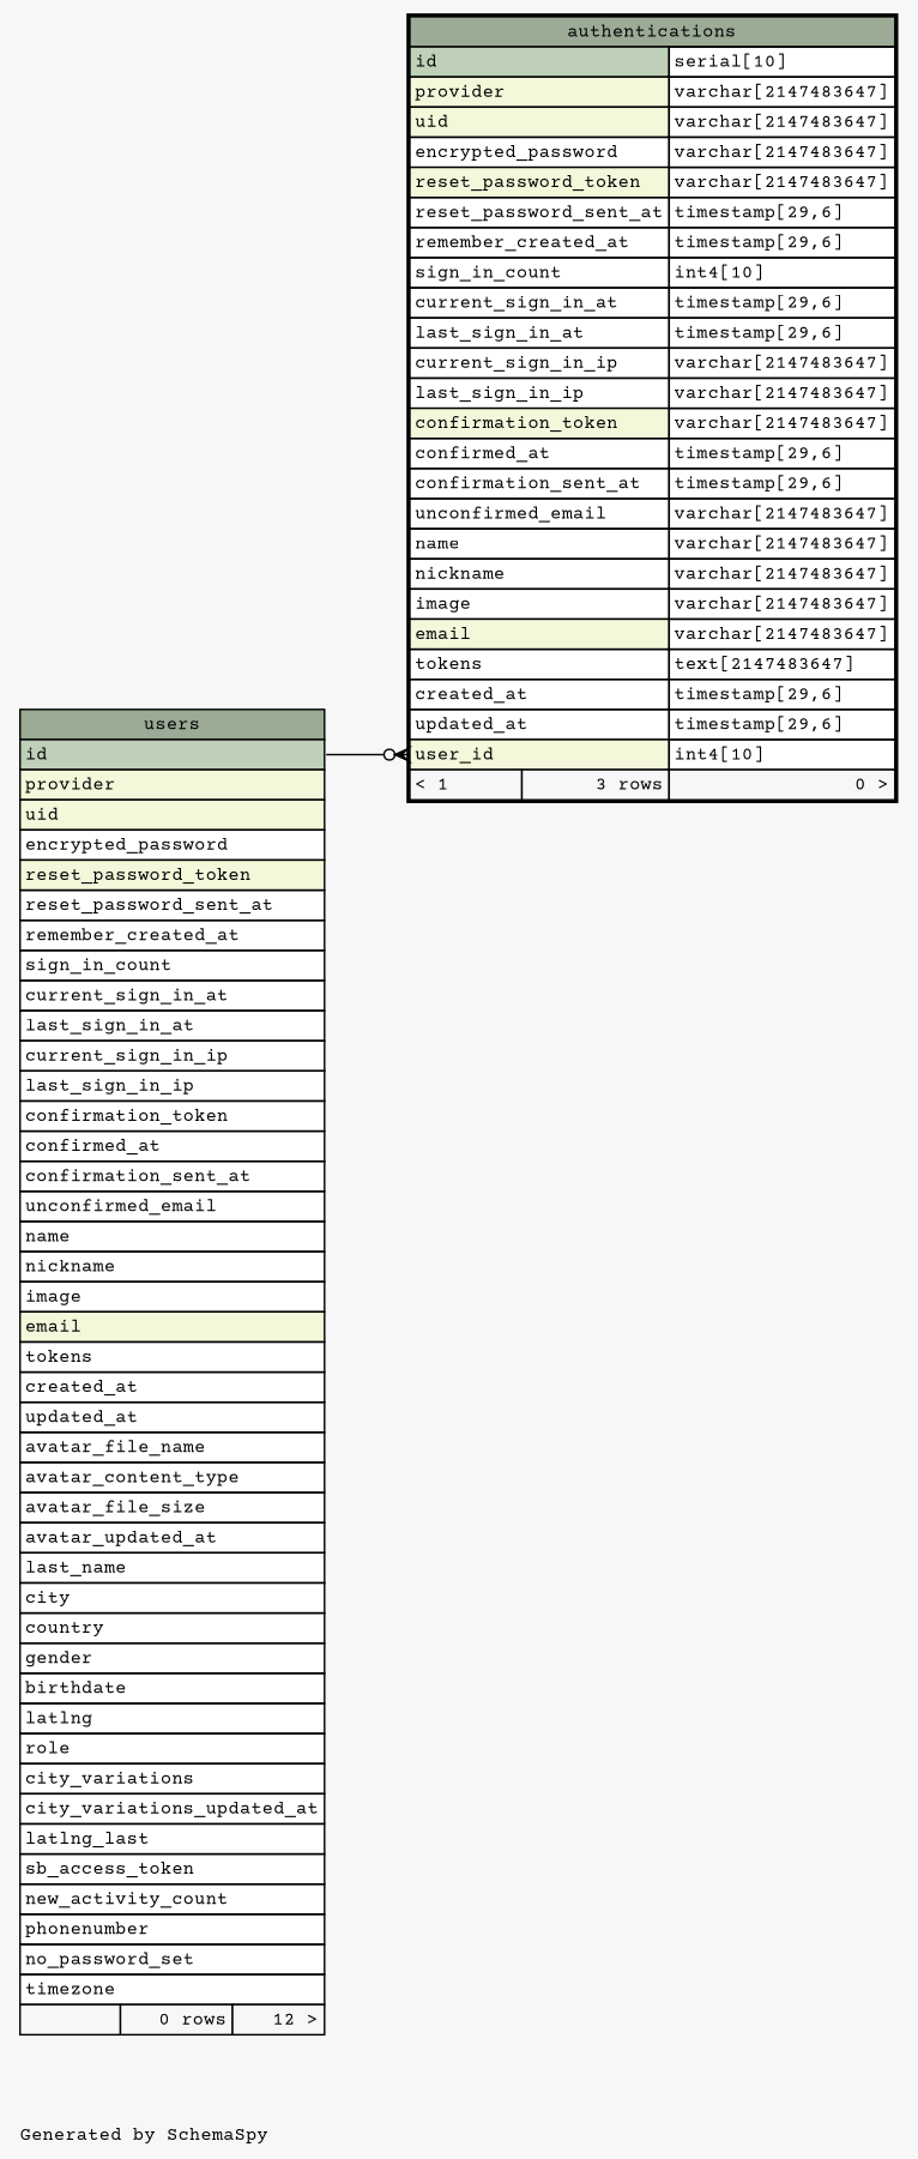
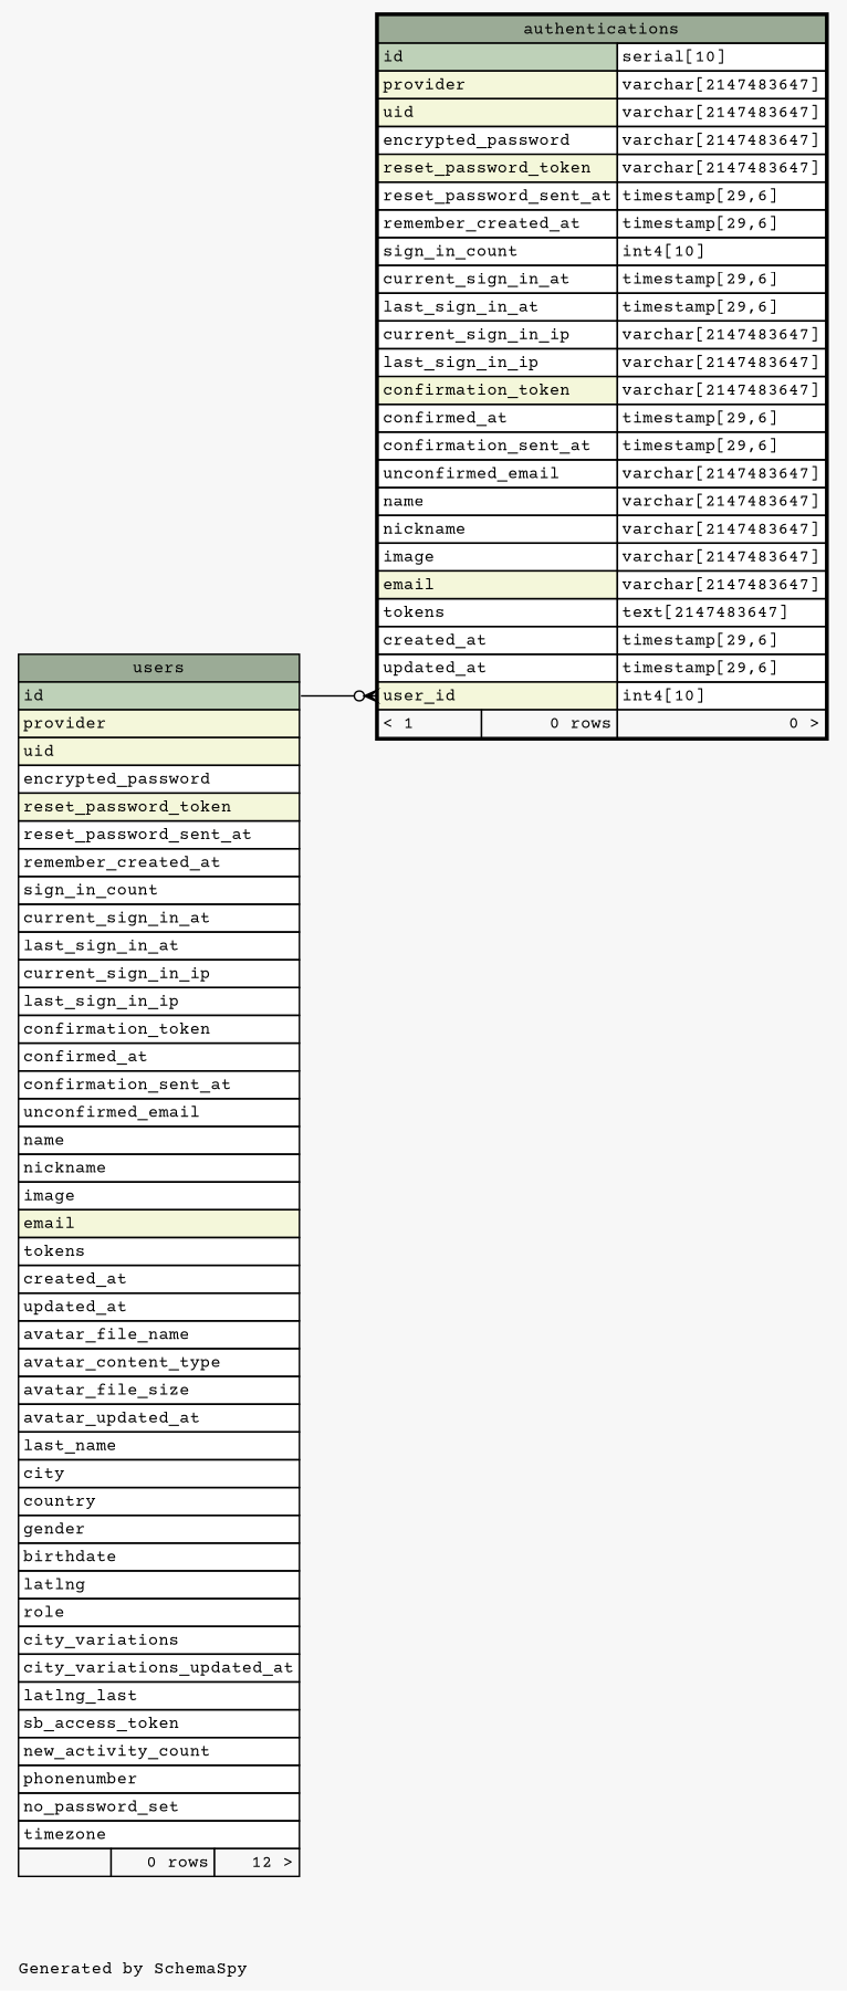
  digraph {
    bgcolor="#f7f7f7"
    fontname="Courier Prime"
    fontsize=11
    label="\nGenerated by SchemaSpy"
    labeljust=l
    nodesep=0.18
    rankdir=RL
    ranksep=0.46
    node [fontname="Courier Prime" fontsize=11 shape=plaintext]
-   n1 [label=<     <TABLE BORDER="2" CELLBORDER="1" CELLSPACING="0" BGCOLOR="#ffffff">       <TR><TD COLSPAN="3" BGCOLOR="#9bab96" ALIGN="CENTER">authentications</TD></TR>       <TR><TD PORT="id" COLSPAN="2" BGCOLOR="#bed1b8" ALIGN="LEFT">id</TD><TD PORT="id.type" ALIGN="LEFT">serial[10]</TD></TR>       <TR><TD PORT="provider" COLSPAN="2" BGCOLOR="#f4f7da" ALIGN="LEFT">provider</TD><TD PORT="provider.type" ALIGN="LEFT">varchar[2147483647]</TD></TR>       <TR><TD PORT="uid" COLSPAN="2" BGCOLOR="#f4f7da" ALIGN="LEFT">uid</TD><TD PORT="uid.type" ALIGN="LEFT">varchar[2147483647]</TD></TR>       <TR><TD PORT="encrypted_password" COLSPAN="2" ALIGN="LEFT">encrypted_password</TD><TD PORT="encrypted_password.type" ALIGN="LEFT">varchar[2147483647]</TD></TR>       <TR><TD PORT="reset_password_token" COLSPAN="2" BGCOLOR="#f4f7da" ALIGN="LEFT">reset_password_token</TD><TD PORT="reset_password_token.type" ALIGN="LEFT">varchar[2147483647]</TD></TR>       <TR><TD PORT="reset_password_sent_at" COLSPAN="2" ALIGN="LEFT">reset_password_sent_at</TD><TD PORT="reset_password_sent_at.type" ALIGN="LEFT">timestamp[29,6]</TD></TR>       <TR><TD PORT="remember_created_at" COLSPAN="2" ALIGN="LEFT">remember_created_at</TD><TD PORT="remember_created_at.type" ALIGN="LEFT">timestamp[29,6]</TD></TR>       <TR><TD PORT="sign_in_count" COLSPAN="2" ALIGN="LEFT">sign_in_count</TD><TD PORT="sign_in_count.type" ALIGN="LEFT">int4[10]</TD></TR>       <TR><TD PORT="current_sign_in_at" COLSPAN="2" ALIGN="LEFT">current_sign_in_at</TD><TD PORT="current_sign_in_at.type" ALIGN="LEFT">timestamp[29,6]</TD></TR>       <TR><TD PORT="last_sign_in_at" COLSPAN="2" ALIGN="LEFT">last_sign_in_at</TD><TD PORT="last_sign_in_at.type" ALIGN="LEFT">timestamp[29,6]</TD></TR>       <TR><TD PORT="current_sign_in_ip" COLSPAN="2" ALIGN="LEFT">current_sign_in_ip</TD><TD PORT="current_sign_in_ip.type" ALIGN="LEFT">varchar[2147483647]</TD></TR>       <TR><TD PORT="last_sign_in_ip" COLSPAN="2" ALIGN="LEFT">last_sign_in_ip</TD><TD PORT="last_sign_in_ip.type" ALIGN="LEFT">varchar[2147483647]</TD></TR>       <TR><TD PORT="confirmation_token" COLSPAN="2" BGCOLOR="#f4f7da" ALIGN="LEFT">confirmation_token</TD><TD PORT="confirmation_token.type" ALIGN="LEFT">varchar[2147483647]</TD></TR>       <TR><TD PORT="confirmed_at" COLSPAN="2" ALIGN="LEFT">confirmed_at</TD><TD PORT="confirmed_at.type" ALIGN="LEFT">timestamp[29,6]</TD></TR>       <TR><TD PORT="confirmation_sent_at" COLSPAN="2" ALIGN="LEFT">confirmation_sent_at</TD><TD PORT="confirmation_sent_at.type" ALIGN="LEFT">timestamp[29,6]</TD></TR>       <TR><TD PORT="unconfirmed_email" COLSPAN="2" ALIGN="LEFT">unconfirmed_email</TD><TD PORT="unconfirmed_email.type" ALIGN="LEFT">varchar[2147483647]</TD></TR>       <TR><TD PORT="name" COLSPAN="2" ALIGN="LEFT">name</TD><TD PORT="name.type" ALIGN="LEFT">varchar[2147483647]</TD></TR>       <TR><TD PORT="nickname" COLSPAN="2" ALIGN="LEFT">nickname</TD><TD PORT="nickname.type" ALIGN="LEFT">varchar[2147483647]</TD></TR>       <TR><TD PORT="image" COLSPAN="2" ALIGN="LEFT">image</TD><TD PORT="image.type" ALIGN="LEFT">varchar[2147483647]</TD></TR>       <TR><TD PORT="email" COLSPAN="2" BGCOLOR="#f4f7da" ALIGN="LEFT">email</TD><TD PORT="email.type" ALIGN="LEFT">varchar[2147483647]</TD></TR>       <TR><TD PORT="tokens" COLSPAN="2" ALIGN="LEFT">tokens</TD><TD PORT="tokens.type" ALIGN="LEFT">text[2147483647]</TD></TR>       <TR><TD PORT="created_at" COLSPAN="2" ALIGN="LEFT">created_at</TD><TD PORT="created_at.type" ALIGN="LEFT">timestamp[29,6]</TD></TR>       <TR><TD PORT="updated_at" COLSPAN="2" ALIGN="LEFT">updated_at</TD><TD PORT="updated_at.type" ALIGN="LEFT">timestamp[29,6]</TD></TR>       <TR><TD PORT="user_id" COLSPAN="2" BGCOLOR="#f4f7da" ALIGN="LEFT">user_id</TD><TD PORT="user_id.type" ALIGN="LEFT">int4[10]</TD></TR>       <TR><TD ALIGN="LEFT" BGCOLOR="#f7f7f7">&lt; 1</TD><TD ALIGN="RIGHT" BGCOLOR="#f7f7f7">3 rows</TD><TD ALIGN="RIGHT" BGCOLOR="#f7f7f7">0 &gt;</TD></TR>     </TABLE>>]
+   n1 [label=<     <TABLE BORDER="2" CELLBORDER="1" CELLSPACING="0" BGCOLOR="#ffffff">       <TR><TD COLSPAN="3" BGCOLOR="#9bab96" ALIGN="CENTER">authentications</TD></TR>       <TR><TD PORT="id" COLSPAN="2" BGCOLOR="#bed1b8" ALIGN="LEFT">id</TD><TD PORT="id.type" ALIGN="LEFT">serial[10]</TD></TR>       <TR><TD PORT="provider" COLSPAN="2" BGCOLOR="#f4f7da" ALIGN="LEFT">provider</TD><TD PORT="provider.type" ALIGN="LEFT">varchar[2147483647]</TD></TR>       <TR><TD PORT="uid" COLSPAN="2" BGCOLOR="#f4f7da" ALIGN="LEFT">uid</TD><TD PORT="uid.type" ALIGN="LEFT">varchar[2147483647]</TD></TR>       <TR><TD PORT="encrypted_password" COLSPAN="2" ALIGN="LEFT">encrypted_password</TD><TD PORT="encrypted_password.type" ALIGN="LEFT">varchar[2147483647]</TD></TR>       <TR><TD PORT="reset_password_token" COLSPAN="2" BGCOLOR="#f4f7da" ALIGN="LEFT">reset_password_token</TD><TD PORT="reset_password_token.type" ALIGN="LEFT">varchar[2147483647]</TD></TR>       <TR><TD PORT="reset_password_sent_at" COLSPAN="2" ALIGN="LEFT">reset_password_sent_at</TD><TD PORT="reset_password_sent_at.type" ALIGN="LEFT">timestamp[29,6]</TD></TR>       <TR><TD PORT="remember_created_at" COLSPAN="2" ALIGN="LEFT">remember_created_at</TD><TD PORT="remember_created_at.type" ALIGN="LEFT">timestamp[29,6]</TD></TR>       <TR><TD PORT="sign_in_count" COLSPAN="2" ALIGN="LEFT">sign_in_count</TD><TD PORT="sign_in_count.type" ALIGN="LEFT">int4[10]</TD></TR>       <TR><TD PORT="current_sign_in_at" COLSPAN="2" ALIGN="LEFT">current_sign_in_at</TD><TD PORT="current_sign_in_at.type" ALIGN="LEFT">timestamp[29,6]</TD></TR>       <TR><TD PORT="last_sign_in_at" COLSPAN="2" ALIGN="LEFT">last_sign_in_at</TD><TD PORT="last_sign_in_at.type" ALIGN="LEFT">timestamp[29,6]</TD></TR>       <TR><TD PORT="current_sign_in_ip" COLSPAN="2" ALIGN="LEFT">current_sign_in_ip</TD><TD PORT="current_sign_in_ip.type" ALIGN="LEFT">varchar[2147483647]</TD></TR>       <TR><TD PORT="last_sign_in_ip" COLSPAN="2" ALIGN="LEFT">last_sign_in_ip</TD><TD PORT="last_sign_in_ip.type" ALIGN="LEFT">varchar[2147483647]</TD></TR>       <TR><TD PORT="confirmation_token" COLSPAN="2" BGCOLOR="#f4f7da" ALIGN="LEFT">confirmation_token</TD><TD PORT="confirmation_token.type" ALIGN="LEFT">varchar[2147483647]</TD></TR>       <TR><TD PORT="confirmed_at" COLSPAN="2" ALIGN="LEFT">confirmed_at</TD><TD PORT="confirmed_at.type" ALIGN="LEFT">timestamp[29,6]</TD></TR>       <TR><TD PORT="confirmation_sent_at" COLSPAN="2" ALIGN="LEFT">confirmation_sent_at</TD><TD PORT="confirmation_sent_at.type" ALIGN="LEFT">timestamp[29,6]</TD></TR>       <TR><TD PORT="unconfirmed_email" COLSPAN="2" ALIGN="LEFT">unconfirmed_email</TD><TD PORT="unconfirmed_email.type" ALIGN="LEFT">varchar[2147483647]</TD></TR>       <TR><TD PORT="name" COLSPAN="2" ALIGN="LEFT">name</TD><TD PORT="name.type" ALIGN="LEFT">varchar[2147483647]</TD></TR>       <TR><TD PORT="nickname" COLSPAN="2" ALIGN="LEFT">nickname</TD><TD PORT="nickname.type" ALIGN="LEFT">varchar[2147483647]</TD></TR>       <TR><TD PORT="image" COLSPAN="2" ALIGN="LEFT">image</TD><TD PORT="image.type" ALIGN="LEFT">varchar[2147483647]</TD></TR>       <TR><TD PORT="email" COLSPAN="2" BGCOLOR="#f4f7da" ALIGN="LEFT">email</TD><TD PORT="email.type" ALIGN="LEFT">varchar[2147483647]</TD></TR>       <TR><TD PORT="tokens" COLSPAN="2" ALIGN="LEFT">tokens</TD><TD PORT="tokens.type" ALIGN="LEFT">text[2147483647]</TD></TR>       <TR><TD PORT="created_at" COLSPAN="2" ALIGN="LEFT">created_at</TD><TD PORT="created_at.type" ALIGN="LEFT">timestamp[29,6]</TD></TR>       <TR><TD PORT="updated_at" COLSPAN="2" ALIGN="LEFT">updated_at</TD><TD PORT="updated_at.type" ALIGN="LEFT">timestamp[29,6]</TD></TR>       <TR><TD PORT="user_id" COLSPAN="2" BGCOLOR="#f4f7da" ALIGN="LEFT">user_id</TD><TD PORT="user_id.type" ALIGN="LEFT">int4[10]</TD></TR>       <TR><TD ALIGN="LEFT" BGCOLOR="#f7f7f7">&lt; 1</TD><TD ALIGN="RIGHT" BGCOLOR="#f7f7f7">0 rows</TD><TD ALIGN="RIGHT" BGCOLOR="#f7f7f7">0 &gt;</TD></TR>     </TABLE>>]
    n2 [label=<     <TABLE BORDER="0" CELLBORDER="1" CELLSPACING="0" BGCOLOR="#ffffff">       <TR><TD COLSPAN="3" BGCOLOR="#9bab96" ALIGN="CENTER">users</TD></TR>       <TR><TD PORT="id" COLSPAN="3" BGCOLOR="#bed1b8" ALIGN="LEFT">id</TD></TR>       <TR><TD PORT="provider" COLSPAN="3" BGCOLOR="#f4f7da" ALIGN="LEFT">provider</TD></TR>       <TR><TD PORT="uid" COLSPAN="3" BGCOLOR="#f4f7da" ALIGN="LEFT">uid</TD></TR>       <TR><TD PORT="encrypted_password" COLSPAN="3" ALIGN="LEFT">encrypted_password</TD></TR>       <TR><TD PORT="reset_password_token" COLSPAN="3" BGCOLOR="#f4f7da" ALIGN="LEFT">reset_password_token</TD></TR>       <TR><TD PORT="reset_password_sent_at" COLSPAN="3" ALIGN="LEFT">reset_password_sent_at</TD></TR>       <TR><TD PORT="remember_created_at" COLSPAN="3" ALIGN="LEFT">remember_created_at</TD></TR>       <TR><TD PORT="sign_in_count" COLSPAN="3" ALIGN="LEFT">sign_in_count</TD></TR>       <TR><TD PORT="current_sign_in_at" COLSPAN="3" ALIGN="LEFT">current_sign_in_at</TD></TR>       <TR><TD PORT="last_sign_in_at" COLSPAN="3" ALIGN="LEFT">last_sign_in_at</TD></TR>       <TR><TD PORT="current_sign_in_ip" COLSPAN="3" ALIGN="LEFT">current_sign_in_ip</TD></TR>       <TR><TD PORT="last_sign_in_ip" COLSPAN="3" ALIGN="LEFT">last_sign_in_ip</TD></TR>       <TR><TD PORT="confirmation_token" COLSPAN="3" ALIGN="LEFT">confirmation_token</TD></TR>       <TR><TD PORT="confirmed_at" COLSPAN="3" ALIGN="LEFT">confirmed_at</TD></TR>       <TR><TD PORT="confirmation_sent_at" COLSPAN="3" ALIGN="LEFT">confirmation_sent_at</TD></TR>       <TR><TD PORT="unconfirmed_email" COLSPAN="3" ALIGN="LEFT">unconfirmed_email</TD></TR>       <TR><TD PORT="name" COLSPAN="3" ALIGN="LEFT">name</TD></TR>       <TR><TD PORT="nickname" COLSPAN="3" ALIGN="LEFT">nickname</TD></TR>       <TR><TD PORT="image" COLSPAN="3" ALIGN="LEFT">image</TD></TR>       <TR><TD PORT="email" COLSPAN="3" BGCOLOR="#f4f7da" ALIGN="LEFT">email</TD></TR>       <TR><TD PORT="tokens" COLSPAN="3" ALIGN="LEFT">tokens</TD></TR>       <TR><TD PORT="created_at" COLSPAN="3" ALIGN="LEFT">created_at</TD></TR>       <TR><TD PORT="updated_at" COLSPAN="3" ALIGN="LEFT">updated_at</TD></TR>       <TR><TD PORT="avatar_file_name" COLSPAN="3" ALIGN="LEFT">avatar_file_name</TD></TR>       <TR><TD PORT="avatar_content_type" COLSPAN="3" ALIGN="LEFT">avatar_content_type</TD></TR>       <TR><TD PORT="avatar_file_size" COLSPAN="3" ALIGN="LEFT">avatar_file_size</TD></TR>       <TR><TD PORT="avatar_updated_at" COLSPAN="3" ALIGN="LEFT">avatar_updated_at</TD></TR>       <TR><TD PORT="last_name" COLSPAN="3" ALIGN="LEFT">last_name</TD></TR>       <TR><TD PORT="city" COLSPAN="3" ALIGN="LEFT">city</TD></TR>       <TR><TD PORT="country" COLSPAN="3" ALIGN="LEFT">country</TD></TR>       <TR><TD PORT="gender" COLSPAN="3" ALIGN="LEFT">gender</TD></TR>       <TR><TD PORT="birthdate" COLSPAN="3" ALIGN="LEFT">birthdate</TD></TR>       <TR><TD PORT="latlng" COLSPAN="3" ALIGN="LEFT">latlng</TD></TR>       <TR><TD PORT="role" COLSPAN="3" ALIGN="LEFT">role</TD></TR>       <TR><TD PORT="city_variations" COLSPAN="3" ALIGN="LEFT">city_variations</TD></TR>       <TR><TD PORT="city_variations_updated_at" COLSPAN="3" ALIGN="LEFT">city_variations_updated_at</TD></TR>       <TR><TD PORT="latlng_last" COLSPAN="3" ALIGN="LEFT">latlng_last</TD></TR>       <TR><TD PORT="sb_access_token" COLSPAN="3" ALIGN="LEFT">sb_access_token</TD></TR>       <TR><TD PORT="new_activity_count" COLSPAN="3" ALIGN="LEFT">new_activity_count</TD></TR>       <TR><TD PORT="phonenumber" COLSPAN="3" ALIGN="LEFT">phonenumber</TD></TR>       <TR><TD PORT="no_password_set" COLSPAN="3" ALIGN="LEFT">no_password_set</TD></TR>       <TR><TD PORT="timezone" COLSPAN="3" ALIGN="LEFT">timezone</TD></TR>       <TR><TD ALIGN="LEFT" BGCOLOR="#f7f7f7">  </TD><TD ALIGN="RIGHT" BGCOLOR="#f7f7f7">0 rows</TD><TD ALIGN="RIGHT" BGCOLOR="#f7f7f7">12 &gt;</TD></TR>     </TABLE>>]
    n1 -> n2 [arrowhead=none arrowsize=0.8 arrowtail=crowodot dir=back headport="id:e" tailport="user_id:w" fontname="Courier Prime"]
  }
